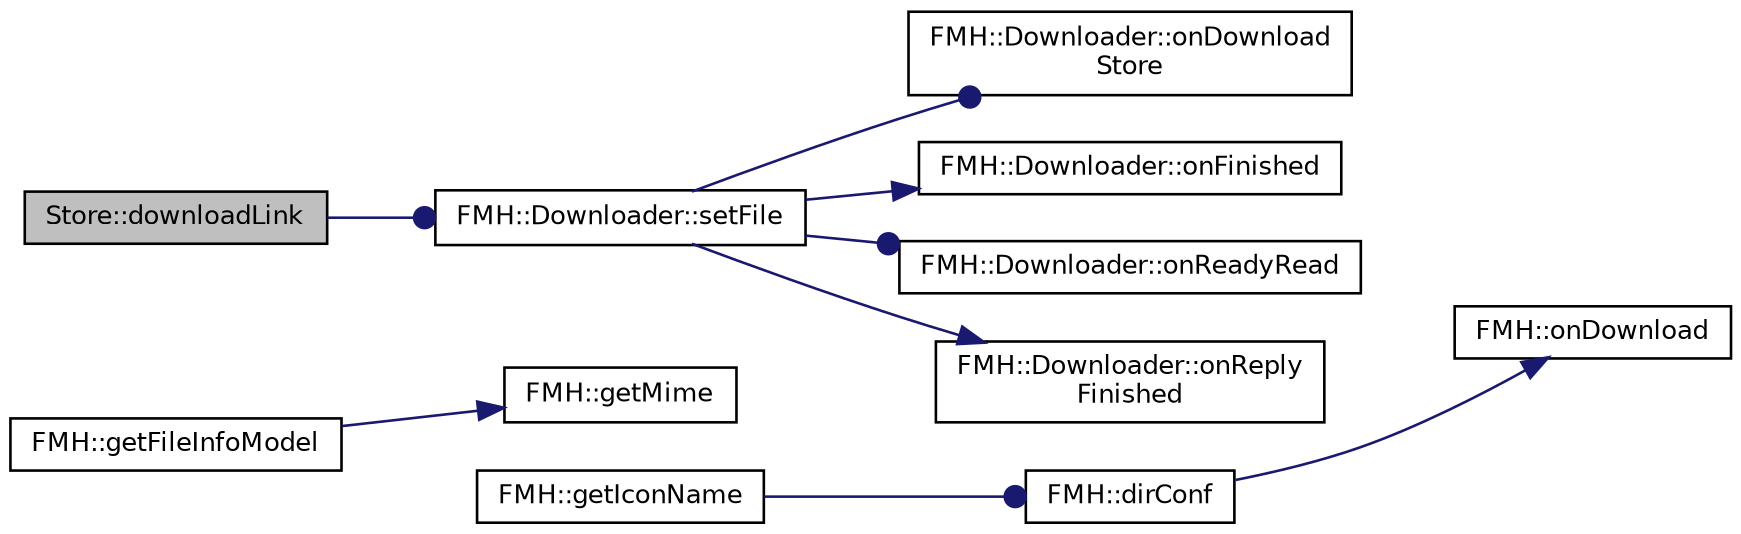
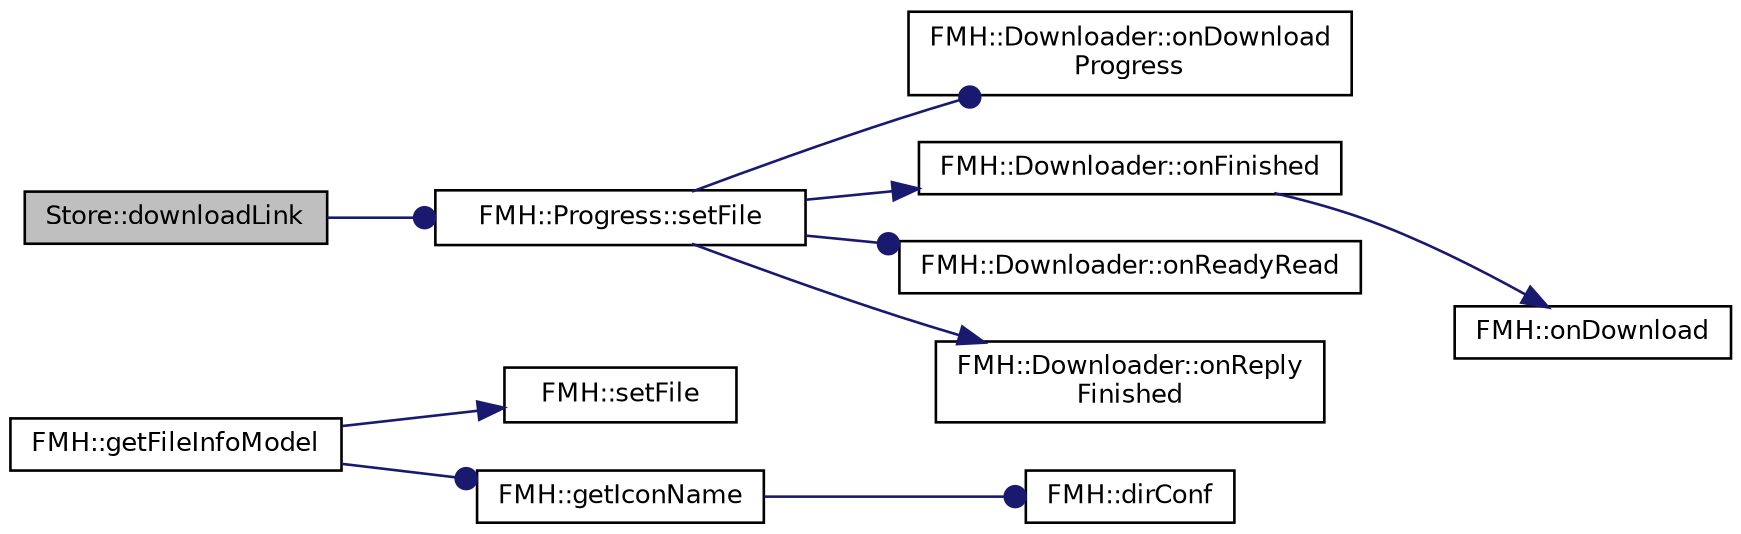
  digraph {
    rankdir=LR
    node [color=black fillcolor=white fontname=Helvetica fontsize=10 shape=record style=filled]
    edge [arrowhead=dot color=midnightblue fontname=Helvetica fontsize=10 labelfontname=Helvetica labelfontsize=10 style=solid]
    n1 [fillcolor=grey75 fontcolor=black height=0.2 label="Store::downloadLink" width=0.4]
-   n2 [height=0.2 label="FMH::Downloader::setFile" width=0.4]
+   n2 [height=0.2 label="FMH::Progress::setFile" width=0.4]
    n3 [height=0.2 label="FMH::getFileInfoModel" width=0.4]
-   n4 [height=0.2 label="FMH::getMime" width=0.4]
+   n4 [height=0.2 label="FMH::setFile" width=0.4]
    n5 [height=0.2 label="FMH::getIconName" width=0.4]
-   n6 [height=0.2 label="FMH::Downloader::onDownload\lStore" width=0.4]
+   n6 [height=0.2 label="FMH::Downloader::onDownload\lProgress" width=0.4]
    n7 [height=0.2 label="FMH::Downloader::onFinished" width=0.4]
    n8 [height=0.2 label="FMH::Downloader::onReadyRead" width=0.4]
    n9 [height=0.2 label="FMH::Downloader::onReply\lFinished" width=0.4]
    n10 [height=0.2 label="FMH::dirConf" width=0.4]
    n11 [height=0.2 label="FMH::onDownload" width=0.4]
    n1 -> n2
    n2 -> n6
    n2 -> n7 [arrowhead=normal]
    n2 -> n8
    n2 -> n9 [arrowhead=normal]
    n3 -> n4 [arrowhead=normal]
+   n3 -> n5
    n5 -> n10
-   n10 -> n11 [arrowhead=normal]
+   n7 -> n11 [arrowhead=normal]
  }
